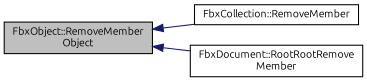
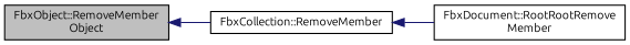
  digraph {
    fontname=Ubuntu
    rankdir=LR
    node [color=black fillcolor=white fontname=Ubuntu fontsize=10 shape=record style=filled]
    edge [color=midnightblue dir=back fontname=Ubuntu fontsize=10 labelfontname=Helvetica labelfontsize=10 style=solid]
    n1 [fillcolor=grey75 fontcolor=black height=0.2 label="FbxObject::RemoveMember\lObject" width=0.4]
    n2 [height=0.2 label="FbxCollection::RemoveMember" width=0.4]
    n3 [height=0.2 label="FbxDocument::RootRootRemove\lMember" width=0.4]
    n1 -> n2
-   n1 -> n3
+   n2 -> n3
  }
